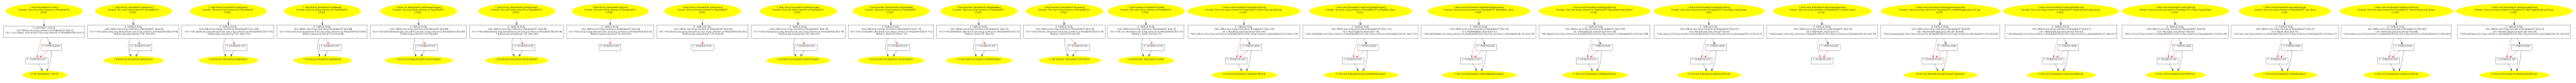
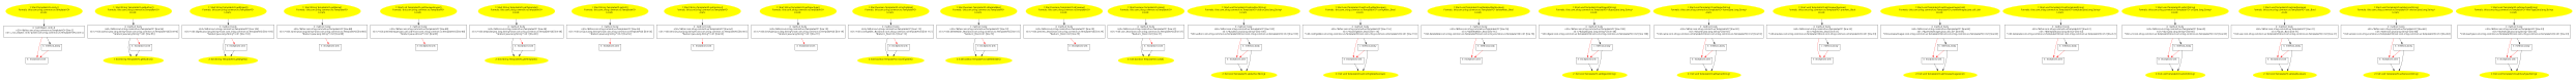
  digraph {
    fontname=Ubuntu
    node [fontname=Ubuntu shape=box]
    edge [fontname=Ubuntu]
    n1 [color=yellow label="1: Start TemplateVO.<init>()\nFormals:  this:com.zrlog.common.vo.TemplateVO*\nLocals:  \n  " style=filled shape=""]
    n2 [label="4:  Call Object.<init>() \n   n$0=*&this:com.zrlog.common.vo.TemplateVO* [line 5]\n  n$1=_fun_Object.<init>()(n$0:com.zrlog.common.vo.TemplateVO*) [line 5]\n "]
    n3 [label="3:  exceptions sink \n  "]
    n4 [label="5:  method_body \n  "]
-   n5 [color=yellow label="2: Exit TemplateVO.<init>() \n  " style=filled shape=""]
    n6 [color=yellow label="1: Start String TemplateVO.getAuthor()\nFormals:  this:com.zrlog.common.vo.TemplateVO*\nLocals:  \n  " style=filled shape=""]
    n7 [label="4:  method_body \n   n$0=*&this:com.zrlog.common.vo.TemplateVO* [line 96]\n  n$1=*n$0.author:java.lang.String*(root com.zrlog.common.vo.TemplateVO) [line 96]\n  *&return:java.lang.String*=n$1 [line 96]\n "]
    n8 [color=yellow label="2: Exit String TemplateVO.getAuthor() \n  " style=filled shape=""]
    n9 [label="3:  exceptions sink \n  "]
    n10 [color=yellow label="1: Start String TemplateVO.getDigest()\nFormals:  this:com.zrlog.common.vo.TemplateVO*\nLocals:  \n  " style=filled shape=""]
    n11 [label="4:  method_body \n   n$0=*&this:com.zrlog.common.vo.TemplateVO* [line 104]\n  n$1=*n$0.digest:java.lang.String*(root com.zrlog.common.vo.TemplateVO) [line 104]\n  *&return:java.lang.String*=n$1 [line 104]\n "]
    n12 [color=yellow label="2: Exit String TemplateVO.getDigest() \n  " style=filled shape=""]
    n13 [label="3:  exceptions sink \n  "]
    n14 [color=yellow label="1: Start String TemplateVO.getName()\nFormals:  this:com.zrlog.common.vo.TemplateVO*\nLocals:  \n  " style=filled shape=""]
    n15 [label="4:  method_body \n   n$0=*&this:com.zrlog.common.vo.TemplateVO* [line 88]\n  n$1=*n$0.name:java.lang.String*(root com.zrlog.common.vo.TemplateVO) [line 88]\n  *&return:java.lang.String*=n$1 [line 88]\n "]
-   n16 [color=yellow label="2: Exit String TemplateVO.getName() \n  " style=filled shape=""]
    n17 [label="3:  exceptions sink \n  "]
    n18 [color=yellow label="1: Start List TemplateVO.getPreviewImages()\nFormals:  this:com.zrlog.common.vo.TemplateVO*\nLocals:  \n  " style=filled shape=""]
    n19 [label="4:  method_body \n   n$0=*&this:com.zrlog.common.vo.TemplateVO* [line 80]\n  n$1=*n$0.previewImages:java.util.List*(root com.zrlog.common.vo.TemplateVO) [line 80]\n  *&return:java.util.List*=n$1 [line 80]\n "]
-   n20 [color=yellow label="2: Exit List TemplateVO.getPreviewImages() \n  " style=filled shape=""]
    n21 [label="3:  exceptions sink \n  "]
    n22 [color=yellow label="1: Start String TemplateVO.getTemplate()\nFormals:  this:com.zrlog.common.vo.TemplateVO*\nLocals:  \n  " style=filled shape=""]
    n23 [label="4:  method_body \n   n$0=*&this:com.zrlog.common.vo.TemplateVO* [line 48]\n  n$1=*n$0.template:java.lang.String*(root com.zrlog.common.vo.TemplateVO) [line 48]\n  *&return:java.lang.String*=n$1 [line 48]\n "]
    n24 [color=yellow label="2: Exit String TemplateVO.getTemplate() \n  " style=filled shape=""]
    n25 [label="3:  exceptions sink \n  "]
    n26 [color=yellow label="1: Start String TemplateVO.getUrl()\nFormals:  this:com.zrlog.common.vo.TemplateVO*\nLocals:  \n  " style=filled shape=""]
    n27 [label="4:  method_body \n   n$0=*&this:com.zrlog.common.vo.TemplateVO* [line 56]\n  n$1=*n$0.url:java.lang.String*(root com.zrlog.common.vo.TemplateVO) [line 56]\n  *&return:java.lang.String*=n$1 [line 56]\n "]
    n28 [label="3:  exceptions sink \n  "]
    n29 [color=yellow label="1: Start String TemplateVO.getVersion()\nFormals:  this:com.zrlog.common.vo.TemplateVO*\nLocals:  \n  " style=filled shape=""]
    n30 [label="4:  method_body \n   n$0=*&this:com.zrlog.common.vo.TemplateVO* [line 64]\n  n$1=*n$0.version:java.lang.String*(root com.zrlog.common.vo.TemplateVO) [line 64]\n  *&return:java.lang.String*=n$1 [line 64]\n "]
    n31 [label="3:  exceptions sink \n  "]
    n32 [color=yellow label="1: Start String TemplateVO.getViewType()\nFormals:  this:com.zrlog.common.vo.TemplateVO*\nLocals:  \n  " style=filled shape=""]
    n33 [label="4:  method_body \n   n$0=*&this:com.zrlog.common.vo.TemplateVO* [line 19]\n  n$1=*n$0.viewType:java.lang.String*(root com.zrlog.common.vo.TemplateVO) [line 19]\n  *&return:java.lang.String*=n$1 [line 19]\n "]
-   n34 [color=yellow label="2: Exit String TemplateVO.getViewType() \n  " style=filled shape=""]
    n35 [label="3:  exceptions sink \n  "]
    n36 [color=yellow label="1: Start boolean TemplateVO.isConfigAble()\nFormals:  this:com.zrlog.common.vo.TemplateVO*\nLocals:  \n  " style=filled shape=""]
    n37 [label="4:  method_body \n   n$0=*&this:com.zrlog.common.vo.TemplateVO* [line 112]\n  n$1=*n$0.configAble:_Bool(root com.zrlog.common.vo.TemplateVO) [line 112]\n  *&return:_Bool=n$1 [line 112]\n "]
    n38 [color=yellow label="2: Exit boolean TemplateVO.isConfigAble() \n  " style=filled shape=""]
    n39 [label="3:  exceptions sink \n  "]
    n40 [color=yellow label="1: Start boolean TemplateVO.isDeleteAble()\nFormals:  this:com.zrlog.common.vo.TemplateVO*\nLocals:  \n  " style=filled shape=""]
    n41 [label="4:  method_body \n   n$0=*&this:com.zrlog.common.vo.TemplateVO* [line 72]\n  n$1=*n$0.deleteAble:_Bool(root com.zrlog.common.vo.TemplateVO) [line 72]\n  *&return:_Bool=n$1 [line 72]\n "]
    n42 [color=yellow label="2: Exit boolean TemplateVO.isDeleteAble() \n  " style=filled shape=""]
    n43 [label="3:  exceptions sink \n  "]
    n44 [color=yellow label="1: Start boolean TemplateVO.isPreview()\nFormals:  this:com.zrlog.common.vo.TemplateVO*\nLocals:  \n  " style=filled shape=""]
    n45 [label="4:  method_body \n   n$0=*&this:com.zrlog.common.vo.TemplateVO* [line 29]\n  n$1=*n$0.preview:_Bool(root com.zrlog.common.vo.TemplateVO) [line 29]\n  *&return:_Bool=n$1 [line 29]\n "]
-   n46 [color=yellow label="2: Exit boolean TemplateVO.isPreview() \n  " style=filled shape=""]
    n47 [label="3:  exceptions sink \n  "]
    n48 [color=yellow label="1: Start boolean TemplateVO.isUse()\nFormals:  this:com.zrlog.common.vo.TemplateVO*\nLocals:  \n  " style=filled shape=""]
    n49 [label="4:  method_body \n   n$0=*&this:com.zrlog.common.vo.TemplateVO* [line 37]\n  n$1=*n$0.use:_Bool(root com.zrlog.common.vo.TemplateVO) [line 37]\n  *&return:_Bool=n$1 [line 37]\n "]
    n50 [color=yellow label="2: Exit boolean TemplateVO.isUse() \n  " style=filled shape=""]
    n51 [label="3:  exceptions sink \n  "]
    n52 [color=yellow label="1: Start void TemplateVO.setAuthor(String)\nFormals:  this:com.zrlog.common.vo.TemplateVO* author:java.lang.String*\nLocals:  \n  " style=filled shape=""]
    n53 [label="4:  method_body \n   n$0=*&this:com.zrlog.common.vo.TemplateVO* [line 100]\n  n$1=*&author:java.lang.String* [line 100]\n  *n$0.author:com.zrlog.common.vo.TemplateVO(root com.zrlog.common.vo.TemplateVO)=n$1 [line 100]\n "]
    n54 [label="3:  exceptions sink \n  "]
    n55 [label="5:  method_body \n  "]
    n56 [color=yellow label="2: Exit void TemplateVO.setAuthor(String) \n  " style=filled shape=""]
    n57 [color=yellow label="1: Start void TemplateVO.setConfigAble(boolean)\nFormals:  this:com.zrlog.common.vo.TemplateVO* configAble:_Bool\nLocals:  \n  " style=filled shape=""]
    n58 [label="4:  method_body \n   n$0=*&this:com.zrlog.common.vo.TemplateVO* [line 116]\n  n$1=*&configAble:_Bool [line 116]\n  *n$0.configAble:com.zrlog.common.vo.TemplateVO(root com.zrlog.common.vo.TemplateVO)=n$1 [line 116]\n "]
    n59 [label="3:  exceptions sink \n  "]
    n60 [label="5:  method_body \n  "]
    n61 [color=yellow label="2: Exit void TemplateVO.setConfigAble(boolean) \n  " style=filled shape=""]
    n62 [color=yellow label="1: Start void TemplateVO.setDeleteAble(boolean)\nFormals:  this:com.zrlog.common.vo.TemplateVO* deleteAble:_Bool\nLocals:  \n  " style=filled shape=""]
    n63 [label="4:  method_body \n   n$0=*&this:com.zrlog.common.vo.TemplateVO* [line 76]\n  n$1=*&deleteAble:_Bool [line 76]\n  *n$0.deleteAble:com.zrlog.common.vo.TemplateVO(root com.zrlog.common.vo.TemplateVO)=n$1 [line 76]\n "]
    n64 [label="3:  exceptions sink \n  "]
    n65 [label="5:  method_body \n  "]
-   n66 [color=yellow label="2: Exit void TemplateVO.setDeleteAble(boolean) \n  " style=filled shape=""]
    n67 [color=yellow label="1: Start void TemplateVO.setDigest(String)\nFormals:  this:com.zrlog.common.vo.TemplateVO* digest:java.lang.String*\nLocals:  \n  " style=filled shape=""]
    n68 [label="4:  method_body \n   n$0=*&this:com.zrlog.common.vo.TemplateVO* [line 108]\n  n$1=*&digest:java.lang.String* [line 108]\n  *n$0.digest:com.zrlog.common.vo.TemplateVO(root com.zrlog.common.vo.TemplateVO)=n$1 [line 108]\n "]
    n69 [label="3:  exceptions sink \n  "]
    n70 [label="5:  method_body \n  "]
    n71 [color=yellow label="2: Exit void TemplateVO.setDigest(String) \n  " style=filled shape=""]
    n72 [color=yellow label="1: Start void TemplateVO.setName(String)\nFormals:  this:com.zrlog.common.vo.TemplateVO* name:java.lang.String*\nLocals:  \n  " style=filled shape=""]
    n73 [label="4:  method_body \n   n$0=*&this:com.zrlog.common.vo.TemplateVO* [line 92]\n  n$1=*&name:java.lang.String* [line 92]\n  *n$0.name:com.zrlog.common.vo.TemplateVO(root com.zrlog.common.vo.TemplateVO)=n$1 [line 92]\n "]
    n74 [label="3:  exceptions sink \n  "]
    n75 [label="5:  method_body \n  "]
    n76 [color=yellow label="2: Exit void TemplateVO.setName(String) \n  " style=filled shape=""]
    n77 [color=yellow label="1: Start void TemplateVO.setPreview(boolean)\nFormals:  this:com.zrlog.common.vo.TemplateVO* preview:_Bool\nLocals:  \n  " style=filled shape=""]
    n78 [label="4:  method_body \n   n$0=*&this:com.zrlog.common.vo.TemplateVO* [line 33]\n  n$1=*&preview:_Bool [line 33]\n  *n$0.preview:com.zrlog.common.vo.TemplateVO(root com.zrlog.common.vo.TemplateVO)=n$1 [line 33]\n "]
    n79 [label="3:  exceptions sink \n  "]
    n80 [label="5:  method_body \n  "]
    n81 [color=yellow label="1: Start void TemplateVO.setPreviewImages(List)\nFormals:  this:com.zrlog.common.vo.TemplateVO* previewImages:java.util.List*\nLocals:  \n  " style=filled shape=""]
    n82 [label="4:  method_body \n   n$0=*&this:com.zrlog.common.vo.TemplateVO* [line 84]\n  n$1=*&previewImages:java.util.List* [line 84]\n  *n$0.previewImages:com.zrlog.common.vo.TemplateVO(root com.zrlog.common.vo.TemplateVO)=n$1 [line 84]\n "]
    n83 [label="3:  exceptions sink \n  "]
    n84 [label="5:  method_body \n  "]
    n85 [color=yellow label="2: Exit void TemplateVO.setPreviewImages(List) \n  " style=filled shape=""]
    n86 [color=yellow label="1: Start void TemplateVO.setTemplate(String)\nFormals:  this:com.zrlog.common.vo.TemplateVO* template:java.lang.String*\nLocals:  \n  " style=filled shape=""]
    n87 [label="4:  method_body \n   n$0=*&this:com.zrlog.common.vo.TemplateVO* [line 52]\n  n$1=*&template:java.lang.String* [line 52]\n  *n$0.template:com.zrlog.common.vo.TemplateVO(root com.zrlog.common.vo.TemplateVO)=n$1 [line 52]\n "]
    n88 [label="3:  exceptions sink \n  "]
    n89 [label="5:  method_body \n  "]
-   n90 [color=yellow label="2: Exit void TemplateVO.setTemplate(String) \n  " style=filled shape=""]
    n91 [color=yellow label="1: Start void TemplateVO.setUrl(String)\nFormals:  this:com.zrlog.common.vo.TemplateVO* url:java.lang.String*\nLocals:  \n  " style=filled shape=""]
    n92 [label="4:  method_body \n   n$0=*&this:com.zrlog.common.vo.TemplateVO* [line 60]\n  n$1=*&url:java.lang.String* [line 60]\n  *n$0.url:com.zrlog.common.vo.TemplateVO(root com.zrlog.common.vo.TemplateVO)=n$1 [line 60]\n "]
    n93 [label="3:  exceptions sink \n  "]
    n94 [label="5:  method_body \n  "]
    n95 [color=yellow label="2: Exit void TemplateVO.setUrl(String) \n  " style=filled shape=""]
    n96 [color=yellow label="1: Start void TemplateVO.setUse(boolean)\nFormals:  this:com.zrlog.common.vo.TemplateVO* use:_Bool\nLocals:  \n  " style=filled shape=""]
    n97 [label="4:  method_body \n   n$0=*&this:com.zrlog.common.vo.TemplateVO* [line 41]\n  n$1=*&use:_Bool [line 41]\n  *n$0.use:com.zrlog.common.vo.TemplateVO(root com.zrlog.common.vo.TemplateVO)=n$1 [line 41]\n "]
    n98 [label="3:  exceptions sink \n  "]
    n99 [label="5:  method_body \n  "]
    n100 [color=yellow label="2: Exit void TemplateVO.setUse(boolean) \n  " style=filled shape=""]
    n101 [color=yellow label="1: Start void TemplateVO.setVersion(String)\nFormals:  this:com.zrlog.common.vo.TemplateVO* version:java.lang.String*\nLocals:  \n  " style=filled shape=""]
    n102 [label="4:  method_body \n   n$0=*&this:com.zrlog.common.vo.TemplateVO* [line 68]\n  n$1=*&version:java.lang.String* [line 68]\n  *n$0.version:com.zrlog.common.vo.TemplateVO(root com.zrlog.common.vo.TemplateVO)=n$1 [line 68]\n "]
    n103 [label="3:  exceptions sink \n  "]
    n104 [label="5:  method_body \n  "]
    n105 [color=yellow label="2: Exit void TemplateVO.setVersion(String) \n  " style=filled shape=""]
    n106 [color=yellow label="1: Start void TemplateVO.setViewType(String)\nFormals:  this:com.zrlog.common.vo.TemplateVO* viewType:java.lang.String*\nLocals:  \n  " style=filled shape=""]
    n107 [label="4:  method_body \n   n$0=*&this:com.zrlog.common.vo.TemplateVO* [line 23]\n  n$1=*&viewType:java.lang.String* [line 23]\n  *n$0.viewType:com.zrlog.common.vo.TemplateVO(root com.zrlog.common.vo.TemplateVO)=n$1 [line 23]\n "]
    n108 [label="3:  exceptions sink \n  "]
    n109 [label="5:  method_body \n  "]
    n110 [color=yellow label="2: Exit void TemplateVO.setViewType(String) \n  " style=filled shape=""]
    n1 -> n2
    n2 -> n3 [color=red]
    n2 -> n4
-   n3 -> n5
    n4 -> n3 [color=red]
-   n4 -> n5
    n6 -> n7
    n7 -> n8
    n7 -> n9 [color=red]
    n9 -> n8
    n10 -> n11
    n11 -> n12
    n11 -> n13 [color=red]
    n13 -> n12
    n14 -> n15
-   n15 -> n16
    n15 -> n17 [color=red]
-   n17 -> n16
    n18 -> n19
-   n19 -> n20
    n19 -> n21 [color=red]
-   n21 -> n20
    n22 -> n23
    n23 -> n24
    n23 -> n25 [color=red]
    n25 -> n24
    n26 -> n27
    n27 -> n28 [color=red]
    n29 -> n30
    n30 -> n31 [color=red]
    n32 -> n33
-   n33 -> n34
    n33 -> n35 [color=red]
-   n35 -> n34
    n36 -> n37
    n37 -> n38
    n37 -> n39 [color=red]
    n39 -> n38
    n40 -> n41
    n41 -> n42
    n41 -> n43 [color=red]
    n43 -> n42
    n44 -> n45
-   n45 -> n46
    n45 -> n47 [color=red]
-   n47 -> n46
    n48 -> n49
    n49 -> n50
    n49 -> n51 [color=red]
    n51 -> n50
    n52 -> n53
    n53 -> n54 [color=red]
    n53 -> n55
    n54 -> n56
    n55 -> n54 [color=red]
    n55 -> n56
    n57 -> n58
    n58 -> n59 [color=red]
    n58 -> n60
    n59 -> n61
    n60 -> n59 [color=red]
    n60 -> n61
    n62 -> n63
    n63 -> n64 [color=red]
    n63 -> n65
-   n64 -> n66
    n65 -> n64 [color=red]
-   n65 -> n66
    n67 -> n68
    n68 -> n69 [color=red]
    n68 -> n70
    n69 -> n71
    n70 -> n69 [color=red]
    n70 -> n71
    n72 -> n73
    n73 -> n74 [color=red]
    n73 -> n75
    n74 -> n76
    n75 -> n74 [color=red]
    n75 -> n76
    n77 -> n78
    n78 -> n79 [color=red]
    n78 -> n80
    n80 -> n79 [color=red]
    n81 -> n82
    n82 -> n83 [color=red]
    n82 -> n84
    n83 -> n85
    n84 -> n83 [color=red]
    n84 -> n85
    n86 -> n87
    n87 -> n88 [color=red]
    n87 -> n89
-   n88 -> n90
    n89 -> n88 [color=red]
-   n89 -> n90
    n91 -> n92
    n92 -> n93 [color=red]
    n92 -> n94
    n93 -> n95
    n94 -> n93 [color=red]
    n94 -> n95
    n96 -> n97
    n97 -> n98 [color=red]
    n97 -> n99
    n98 -> n100
    n99 -> n98 [color=red]
    n99 -> n100
    n101 -> n102
    n102 -> n103 [color=red]
    n102 -> n104
    n103 -> n105
    n104 -> n103 [color=red]
    n104 -> n105
    n106 -> n107
    n107 -> n108 [color=red]
    n107 -> n109
    n108 -> n110
    n109 -> n108 [color=red]
    n109 -> n110
  }
